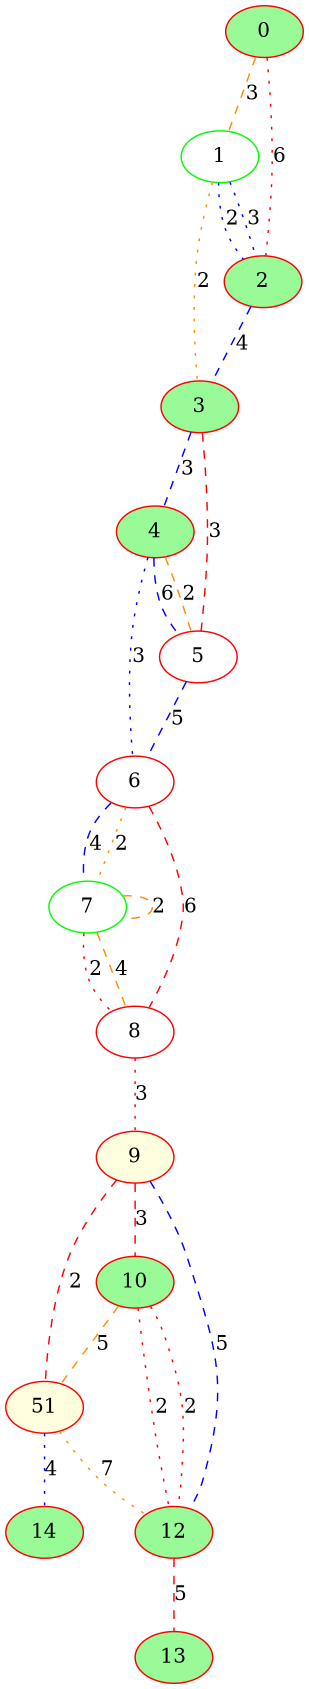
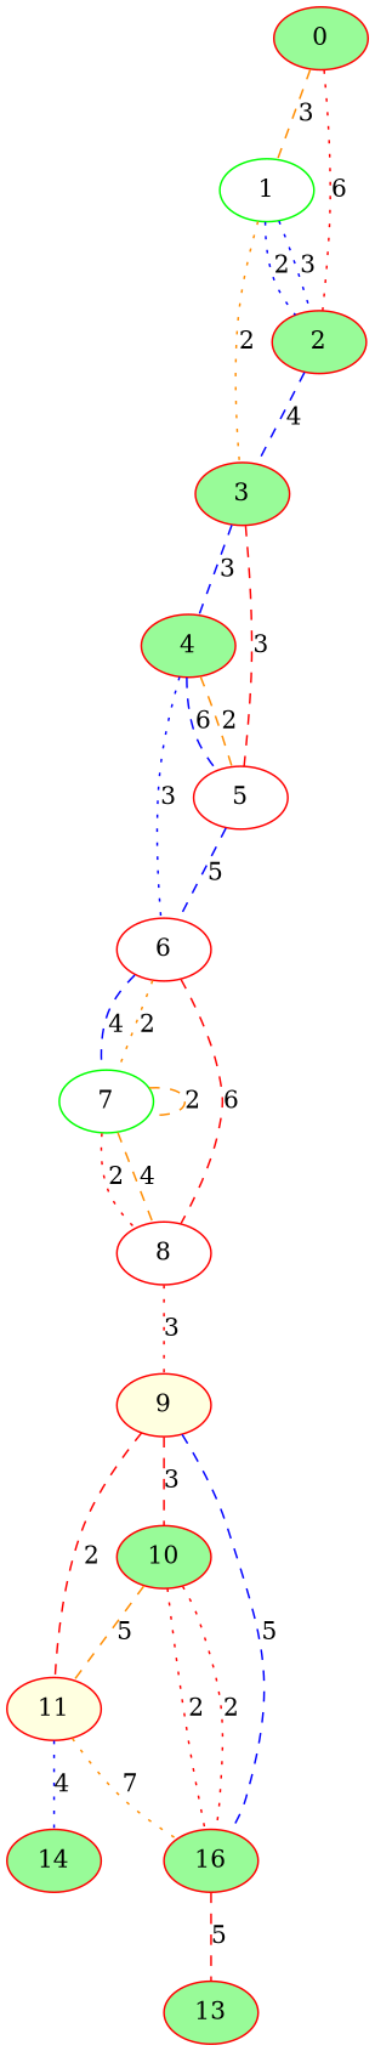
  graph {
    node [color=red fillcolor=palegreen style=filled weight=1]
    edge [color=blue style=dashed]
    1 [color=green fillcolor=white weight=2]
    0
    2
    3
    4
    5 [fillcolor=white]
    6 [fillcolor=white]
    7 [color=green fillcolor=white weight=2]
    8 [fillcolor=white]
    9 [fillcolor=lightyellow]
    10
-   11 [fillcolor=lightyellow label=51]
-   12
+   11 [fillcolor=lightyellow]
+   12 [label=16]
    14
    13
    1 -- 2 [label=2 style=dotted]
    1 -- 2 [label=3 style=dotted]
    1 -- 3 [color=darkorange label=2 style=dotted]
    0 -- 1 [color=darkorange label=3]
    0 -- 2 [color=red label=6 style=dotted]
    2 -- 3 [label=4]
    3 -- 4 [label=3]
    3 -- 5 [color=red label=3]
    4 -- 5 [label=6]
    4 -- 5 [color=darkorange label=2]
    4 -- 6 [label=3 style=dotted]
    5 -- 6 [label=5]
    6 -- 7 [color=darkorange label=2 style=dotted]
    6 -- 7 [label=4]
    6 -- 8 [color=red label=6]
    7 -- 7 [color=darkorange label=2]
    7 -- 8 [color=darkorange label=4]
    7 -- 8 [color=red label=2 style=dotted]
    8 -- 9 [color=red label=3 style=dotted]
    9 -- 10 [color=red label=3]
    9 -- 11 [color=red label=2]
    9 -- 12 [label=5]
    10 -- 11 [color=darkorange label=5]
    10 -- 12 [color=red label=2 style=dotted]
    10 -- 12 [color=red label=2 style=dotted]
    11 -- 12 [color=darkorange label=7 style=dotted]
    11 -- 14 [label=4 style=dotted]
    12 -- 13 [color=red label=5]
  }
